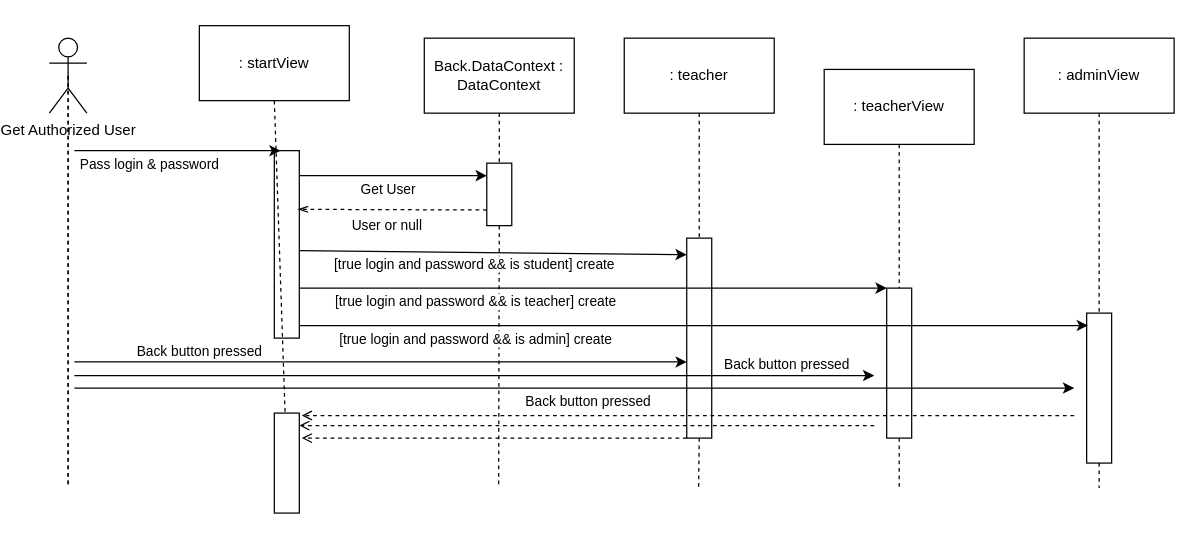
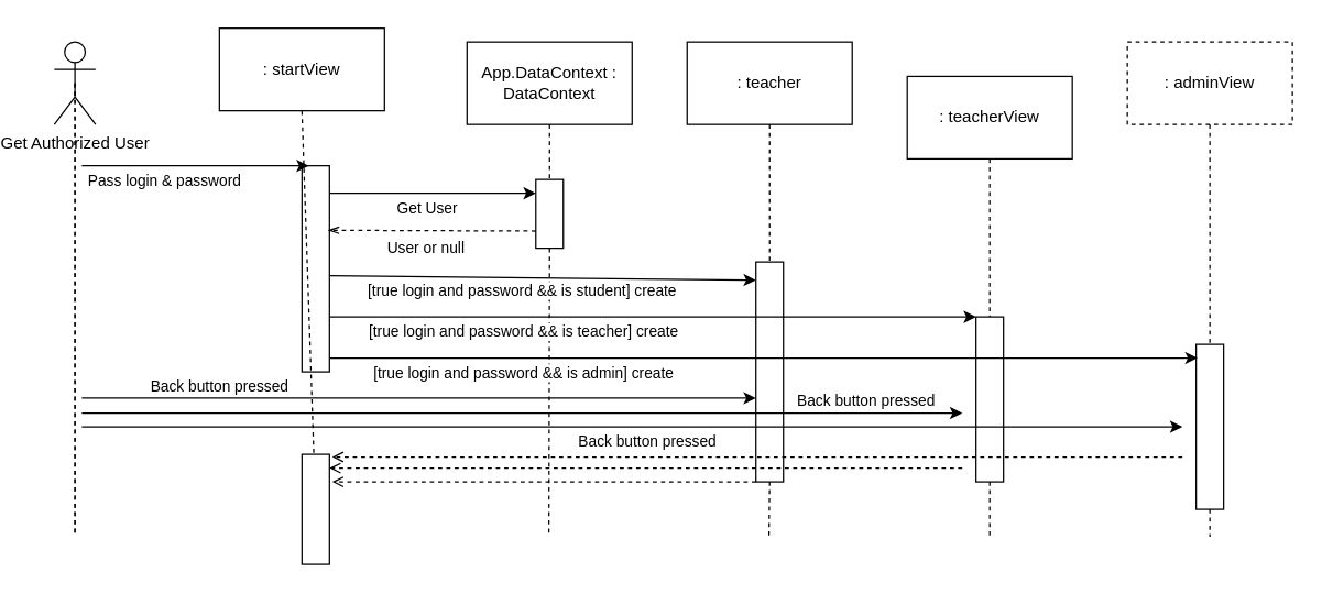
  <mxCell id="0" />
  <mxCell id="1" parent="0" />
  <mxCell id="2" value="" style="endArrow=none;dashed=1;html=1;exitX=0.5;exitY=1;exitDx=0;exitDy=0;" parent="1" source="44" edge="1"><mxGeometry width="50" height="50" relative="1" as="geometry"><mxPoint x="209.5" y="60" as="sourcePoint" /><mxPoint x="209.5" y="390" as="targetPoint" /></mxGeometry></mxCell>
  <mxCell id="3" value="" style="rounded=0;whiteSpace=wrap;html=1;" parent="1" vertex="1"><mxGeometry x="200" y="120" width="20" height="150" as="geometry" /></mxCell>
  <mxCell id="4" value="Get Authorized User" style="shape=umlActor;verticalLabelPosition=bottom;labelBackgroundColor=#ffffff;verticalAlign=top;html=1;outlineConnect=0;" parent="1" vertex="1"><mxGeometry x="20" y="30" width="30" height="60" as="geometry" /></mxCell>
  <mxCell id="5" value="&lt;div&gt;: startView&lt;/div&gt;" style="rounded=0;whiteSpace=wrap;html=1;" parent="1" vertex="1"><mxGeometry x="140" y="20" width="120" height="60" as="geometry" /></mxCell>
  <mxCell id="6" value="" style="endArrow=none;dashed=1;html=1;exitX=0.5;exitY=0.5;exitDx=0;exitDy=0;exitPerimeter=0;" parent="1" source="4" edge="1"><mxGeometry width="50" height="50" relative="1" as="geometry"><mxPoint x="180" y="230" as="sourcePoint" /><mxPoint x="35" y="390" as="targetPoint" /></mxGeometry></mxCell>
  <mxCell id="7" value="" style="endArrow=none;dashed=1;html=1;exitX=0.5;exitY=0.5;exitDx=0;exitDy=0;exitPerimeter=0;" parent="1" edge="1"><mxGeometry width="50" height="50" relative="1" as="geometry"><mxPoint x="35" y="60" as="sourcePoint" /><mxPoint x="35" y="390" as="targetPoint" /></mxGeometry></mxCell>
- <mxCell id="8" value="&lt;div&gt;Back.DataContext : DataContext&lt;/div&gt;" style="rounded=0;whiteSpace=wrap;html=1;" parent="1" vertex="1"><mxGeometry x="320" y="30" width="120" height="60" as="geometry" /></mxCell>
+ <mxCell id="8" value="&lt;div&gt;App.DataContext : DataContext&lt;/div&gt;" style="rounded=0;whiteSpace=wrap;html=1;" parent="1" vertex="1"><mxGeometry x="320" y="30" width="120" height="60" as="geometry" /></mxCell>
  <mxCell id="9" value="" style="endArrow=none;dashed=1;html=1;exitX=0.5;exitY=1;exitDx=0;exitDy=0;" parent="1" source="12" edge="1"><mxGeometry width="50" height="50" relative="1" as="geometry"><mxPoint x="380" y="90" as="sourcePoint" /><mxPoint x="379.5" y="390" as="targetPoint" /></mxGeometry></mxCell>
  <mxCell id="10" value="" style="endArrow=classic;html=1;entryX=0.25;entryY=0;entryDx=0;entryDy=0;" parent="1" target="3" edge="1"><mxGeometry width="50" height="50" relative="1" as="geometry"><mxPoint x="40" y="120" as="sourcePoint" /><mxPoint x="210" y="120" as="targetPoint" /></mxGeometry></mxCell>
  <mxCell id="11" value="&lt;div&gt;Pass login &amp;amp; password&lt;/div&gt;" style="edgeLabel;html=1;align=center;verticalAlign=middle;resizable=0;points=[];" parent="10" vertex="1" connectable="0"><mxGeometry x="-0.612" y="-2" relative="1" as="geometry"><mxPoint x="27" y="8" as="offset" /></mxGeometry></mxCell>
  <mxCell id="12" value="" style="rounded=0;whiteSpace=wrap;html=1;" parent="1" vertex="1"><mxGeometry x="370" y="130" width="20" height="50" as="geometry" /></mxCell>
  <mxCell id="13" value="" style="endArrow=none;dashed=1;html=1;exitX=0.5;exitY=1;exitDx=0;exitDy=0;" parent="1" target="12" edge="1"><mxGeometry width="50" height="50" relative="1" as="geometry"><mxPoint x="380" y="90" as="sourcePoint" /><mxPoint x="379.5" y="390" as="targetPoint" /></mxGeometry></mxCell>
  <mxCell id="14" value="" style="endArrow=classic;html=1;" parent="1" edge="1"><mxGeometry width="50" height="50" relative="1" as="geometry"><mxPoint x="220" y="140" as="sourcePoint" /><mxPoint x="370" y="140" as="targetPoint" /></mxGeometry></mxCell>
  <mxCell id="15" value="Get User" style="edgeLabel;html=1;align=center;verticalAlign=middle;resizable=0;points=[];" parent="14" vertex="1" connectable="0"><mxGeometry x="-0.612" y="-2" relative="1" as="geometry"><mxPoint x="41" y="8" as="offset" /></mxGeometry></mxCell>
  <mxCell id="16" style="edgeStyle=orthogonalEdgeStyle;rounded=0;orthogonalLoop=1;jettySize=auto;html=1;exitX=0.5;exitY=1;exitDx=0;exitDy=0;" parent="1" source="12" target="12" edge="1"><mxGeometry relative="1" as="geometry" /></mxCell>
  <mxCell id="17" value="" style="endArrow=openThin;html=1;dashed=1;entryX=0.95;entryY=0.313;entryDx=0;entryDy=0;entryPerimeter=0;exitX=0;exitY=0.75;exitDx=0;exitDy=0;endFill=0;" parent="1" source="12" target="3" edge="1"><mxGeometry width="50" height="50" relative="1" as="geometry"><mxPoint x="210" y="230" as="sourcePoint" /><mxPoint x="360" y="230" as="targetPoint" /><Array as="points" /></mxGeometry></mxCell>
  <mxCell id="18" value="&lt;div&gt;User or null&lt;/div&gt;" style="edgeLabel;html=1;align=center;verticalAlign=middle;resizable=0;points=[];" parent="17" vertex="1" connectable="0"><mxGeometry x="-0.612" y="-2" relative="1" as="geometry"><mxPoint x="-51.01" y="14.59" as="offset" /></mxGeometry></mxCell>
  <mxCell id="19" value=": teacher" style="rounded=0;whiteSpace=wrap;html=1;" parent="1" vertex="1"><mxGeometry x="480" y="30" width="120" height="60" as="geometry" /></mxCell>
  <mxCell id="20" value="" style="endArrow=none;dashed=1;html=1;exitX=0.5;exitY=1;exitDx=0;exitDy=0;" parent="1" source="23" edge="1"><mxGeometry width="50" height="50" relative="1" as="geometry"><mxPoint x="540" y="180" as="sourcePoint" /><mxPoint x="539.5" y="390" as="targetPoint" /></mxGeometry></mxCell>
  <mxCell id="21" value="" style="endArrow=classic;html=1;entryX=0;entryY=0.083;entryDx=0;entryDy=0;entryPerimeter=0;" parent="1" target="23" edge="1"><mxGeometry width="50" height="50" relative="1" as="geometry"><mxPoint x="220" y="200" as="sourcePoint" /><mxPoint x="520" y="200" as="targetPoint" /></mxGeometry></mxCell>
  <mxCell id="22" value="&lt;div&gt;[true login and password &amp;amp;&amp;amp; is student] create&lt;/div&gt;" style="edgeLabel;html=1;align=center;verticalAlign=middle;resizable=0;points=[];" parent="21" vertex="1" connectable="0"><mxGeometry x="-0.612" y="-2" relative="1" as="geometry"><mxPoint x="80" y="8" as="offset" /></mxGeometry></mxCell>
  <mxCell id="23" value="" style="rounded=0;whiteSpace=wrap;html=1;" parent="1" vertex="1"><mxGeometry x="530" y="190" width="20" height="160" as="geometry" /></mxCell>
  <mxCell id="24" value="" style="endArrow=none;dashed=1;html=1;exitX=0.5;exitY=1;exitDx=0;exitDy=0;" parent="1" source="19" target="23" edge="1"><mxGeometry width="50" height="50" relative="1" as="geometry"><mxPoint x="540" y="90" as="sourcePoint" /><mxPoint x="539.5" y="390" as="targetPoint" /></mxGeometry></mxCell>
  <mxCell id="25" value="&lt;div&gt;: teacherView&lt;/div&gt;" style="rounded=0;whiteSpace=wrap;html=1;" parent="1" vertex="1"><mxGeometry x="640" y="55" width="120" height="60" as="geometry" /></mxCell>
  <mxCell id="26" value="" style="endArrow=none;dashed=1;html=1;exitX=0.5;exitY=1;exitDx=0;exitDy=0;" parent="1" source="31" edge="1"><mxGeometry width="50" height="50" relative="1" as="geometry"><mxPoint x="700" y="90" as="sourcePoint" /><mxPoint x="700" y="390" as="targetPoint" /></mxGeometry></mxCell>
- <mxCell id="27" value="&lt;div&gt;: adminView&lt;/div&gt;" style="rounded=0;whiteSpace=wrap;html=1;" parent="1" vertex="1"><mxGeometry x="800" y="30" width="120" height="60" as="geometry" /></mxCell>
+ <mxCell id="27" value="&lt;div&gt;: adminView&lt;/div&gt;" style="rounded=0;whiteSpace=wrap;html=1;dashed=1;" parent="1" vertex="1"><mxGeometry x="800" y="30" width="120" height="60" as="geometry" /></mxCell>
  <mxCell id="28" value="" style="endArrow=none;dashed=1;html=1;exitX=0.5;exitY=1;exitDx=0;exitDy=0;" parent="1" source="33" edge="1"><mxGeometry width="50" height="50" relative="1" as="geometry"><mxPoint x="860" y="90" as="sourcePoint" /><mxPoint x="860" y="390" as="targetPoint" /></mxGeometry></mxCell>
  <mxCell id="29" value="" style="endArrow=classic;html=1;entryX=0;entryY=0;entryDx=0;entryDy=0;" parent="1" target="31" edge="1"><mxGeometry width="50" height="50" relative="1" as="geometry"><mxPoint x="220" y="230.04" as="sourcePoint" /><mxPoint x="530" y="230" as="targetPoint" /></mxGeometry></mxCell>
  <mxCell id="30" value="&lt;div&gt;[true login and password &amp;amp;&amp;amp; is teacher] create&lt;/div&gt;" style="edgeLabel;html=1;align=center;verticalAlign=middle;resizable=0;points=[];" parent="29" vertex="1" connectable="0"><mxGeometry x="-0.612" y="-2" relative="1" as="geometry"><mxPoint x="49" y="7.97" as="offset" /></mxGeometry></mxCell>
  <mxCell id="31" value="" style="rounded=0;whiteSpace=wrap;html=1;" parent="1" vertex="1"><mxGeometry x="690" y="230" width="20" height="120" as="geometry" /></mxCell>
  <mxCell id="32" value="" style="endArrow=none;dashed=1;html=1;exitX=0.5;exitY=1;exitDx=0;exitDy=0;" parent="1" source="25" target="31" edge="1"><mxGeometry width="50" height="50" relative="1" as="geometry"><mxPoint x="700" y="90" as="sourcePoint" /><mxPoint x="700" y="390" as="targetPoint" /></mxGeometry></mxCell>
  <mxCell id="33" value="" style="rounded=0;whiteSpace=wrap;html=1;" parent="1" vertex="1"><mxGeometry x="850" y="250" width="20" height="120" as="geometry" /></mxCell>
  <mxCell id="34" value="" style="endArrow=none;dashed=1;html=1;exitX=0.5;exitY=1;exitDx=0;exitDy=0;" parent="1" source="27" target="33" edge="1"><mxGeometry width="50" height="50" relative="1" as="geometry"><mxPoint x="860" y="90" as="sourcePoint" /><mxPoint x="860" y="390" as="targetPoint" /></mxGeometry></mxCell>
  <mxCell id="35" value="" style="endArrow=classic;html=1;entryX=0.05;entryY=0.083;entryDx=0;entryDy=0;entryPerimeter=0;" parent="1" target="33" edge="1"><mxGeometry width="50" height="50" relative="1" as="geometry"><mxPoint x="220" y="260.04" as="sourcePoint" /><mxPoint x="690" y="260" as="targetPoint" /></mxGeometry></mxCell>
  <mxCell id="36" value="&lt;div&gt;[true login and password &amp;amp;&amp;amp; is admin] create&lt;br&gt;&lt;/div&gt;" style="edgeLabel;html=1;align=center;verticalAlign=middle;resizable=0;points=[];" parent="35" vertex="1" connectable="0"><mxGeometry x="-0.612" y="-2" relative="1" as="geometry"><mxPoint x="18" y="7.98" as="offset" /></mxGeometry></mxCell>
  <mxCell id="37" value="" style="endArrow=classic;html=1;entryX=0;entryY=0.619;entryDx=0;entryDy=0;entryPerimeter=0;" parent="1" target="23" edge="1"><mxGeometry width="50" height="50" relative="1" as="geometry"><mxPoint x="40" y="289" as="sourcePoint" /><mxPoint x="160" y="285" as="targetPoint" /></mxGeometry></mxCell>
  <mxCell id="38" value="&lt;div&gt;Back button pressed&lt;/div&gt;" style="edgeLabel;html=1;align=center;verticalAlign=middle;resizable=0;points=[];" parent="37" vertex="1" connectable="0"><mxGeometry x="0.094" y="-1" relative="1" as="geometry"><mxPoint x="-168" y="-10.02" as="offset" /></mxGeometry></mxCell>
  <mxCell id="39" value="" style="endArrow=open;html=1;exitX=0;exitY=1;exitDx=0;exitDy=0;endFill=0;dashed=1;" parent="1" source="23" edge="1"><mxGeometry width="50" height="50" relative="1" as="geometry"><mxPoint x="50" y="351" as="sourcePoint" /><mxPoint x="222" y="350" as="targetPoint" /></mxGeometry></mxCell>
  <mxCell id="40" value="" style="endArrow=classic;html=1;" parent="1" edge="1"><mxGeometry width="50" height="50" relative="1" as="geometry"><mxPoint x="40" y="300" as="sourcePoint" /><mxPoint x="680" y="300" as="targetPoint" /></mxGeometry></mxCell>
  <mxCell id="41" value="&lt;div&gt;Back button pressed&lt;/div&gt;" style="edgeLabel;html=1;align=center;verticalAlign=middle;resizable=0;points=[];" parent="40" vertex="1" connectable="0"><mxGeometry x="0.094" y="-1" relative="1" as="geometry"><mxPoint x="219.71" y="-11" as="offset" /></mxGeometry></mxCell>
  <mxCell id="42" value="" style="endArrow=classic;html=1;" parent="1" edge="1"><mxGeometry width="50" height="50" relative="1" as="geometry"><mxPoint x="40" y="310" as="sourcePoint" /><mxPoint x="840" y="310" as="targetPoint" /></mxGeometry></mxCell>
  <mxCell id="43" value="&lt;div&gt;Back button pressed&lt;/div&gt;" style="edgeLabel;html=1;align=center;verticalAlign=middle;resizable=0;points=[];" parent="42" vertex="1" connectable="0"><mxGeometry x="0.094" y="-1" relative="1" as="geometry"><mxPoint x="-27.71" y="9" as="offset" /></mxGeometry></mxCell>
  <mxCell id="44" value="" style="rounded=0;whiteSpace=wrap;html=1;" parent="1" vertex="1"><mxGeometry x="200" y="330" width="20" height="80" as="geometry" /></mxCell>
  <mxCell id="45" value="" style="endArrow=none;dashed=1;html=1;exitX=0.5;exitY=1;exitDx=0;exitDy=0;" parent="1" source="5" target="44" edge="1"><mxGeometry width="50" height="50" relative="1" as="geometry"><mxPoint x="210" y="90" as="sourcePoint" /><mxPoint x="209.5" y="390" as="targetPoint" /></mxGeometry></mxCell>
  <mxCell id="46" value="" style="endArrow=open;html=1;entryX=1.1;entryY=0.171;entryDx=0;entryDy=0;entryPerimeter=0;endFill=0;dashed=1;" parent="1" edge="1"><mxGeometry width="50" height="50" relative="1" as="geometry"><mxPoint x="840" y="332" as="sourcePoint" /><mxPoint x="222" y="331.97" as="targetPoint" /></mxGeometry></mxCell>
  <mxCell id="47" value="" style="endArrow=open;html=1;entryX=1.1;entryY=0.171;entryDx=0;entryDy=0;entryPerimeter=0;endFill=0;dashed=1;" parent="1" edge="1"><mxGeometry width="50" height="50" relative="1" as="geometry"><mxPoint x="680" y="340" as="sourcePoint" /><mxPoint x="220" y="340" as="targetPoint" /></mxGeometry></mxCell>
